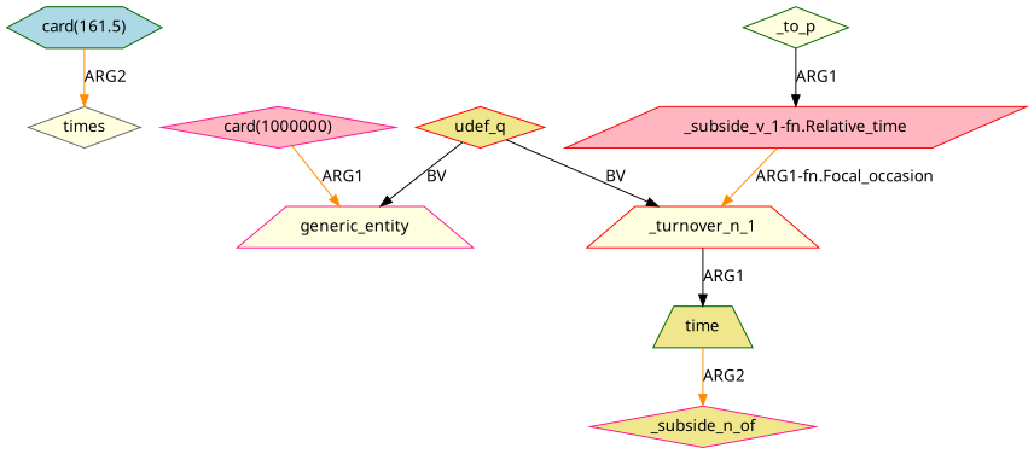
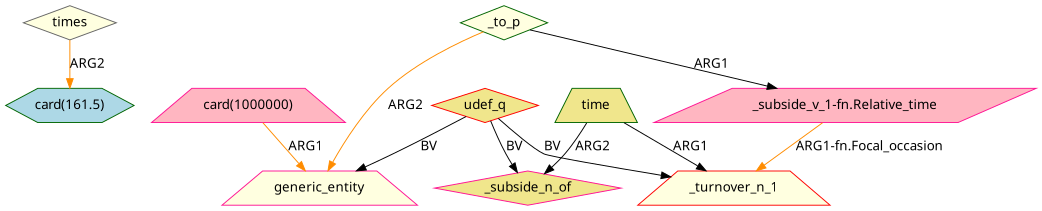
  digraph {
    fontname="Noto Sans"
    node [color=deeppink fillcolor=lightyellow fontname="Noto Sans" shape=diamond style=filled]
    edge [color=black fontname="Noto Sans"]
    times [color=gray40]
    "card(161.5)" [color=darkgreen fillcolor=lightblue shape=hexagon]
-   "card(1000000)" [fillcolor=lightpink]
+   "card(1000000)" [fillcolor=lightpink shape=trapezium]
    generic_entity [shape=trapezium]
    _to_p [color=darkgreen]
-   "_subside_v_1-fn.Relative_time" [color=red fillcolor=lightpink shape=parallelogram]
+   "_subside_v_1-fn.Relative_time" [fillcolor=lightpink shape=parallelogram]
    _turnover_n_1 [color=red shape=trapezium]
    n8 [color=darkgreen fillcolor=khaki label=time shape=trapezium]
    n9 [fillcolor=khaki label=_subside_n_of]
    udef_q [color=red fillcolor=khaki]
-   "card(161.5)" -> times [color=darkorange label=ARG2]
+   times -> "card(161.5)" [color=darkorange label=ARG2]
    "card(1000000)" -> generic_entity [color=darkorange label=ARG1]
+   _to_p -> generic_entity [color=darkorange label=ARG2]
    _to_p -> "_subside_v_1-fn.Relative_time" [label=ARG1]
    "_subside_v_1-fn.Relative_time" -> _turnover_n_1 [color=darkorange label="ARG1-fn.Focal_occasion"]
-   _turnover_n_1 -> n8 [label=ARG1]
-   n8 -> n9 [color=darkorange label=ARG2]
+   n8 -> _turnover_n_1 [label=ARG1]
+   n8 -> n9 [label=ARG2]
    udef_q -> generic_entity [label=BV]
    udef_q -> _turnover_n_1 [label=BV]
+   udef_q -> n9 [label=BV]
  }
